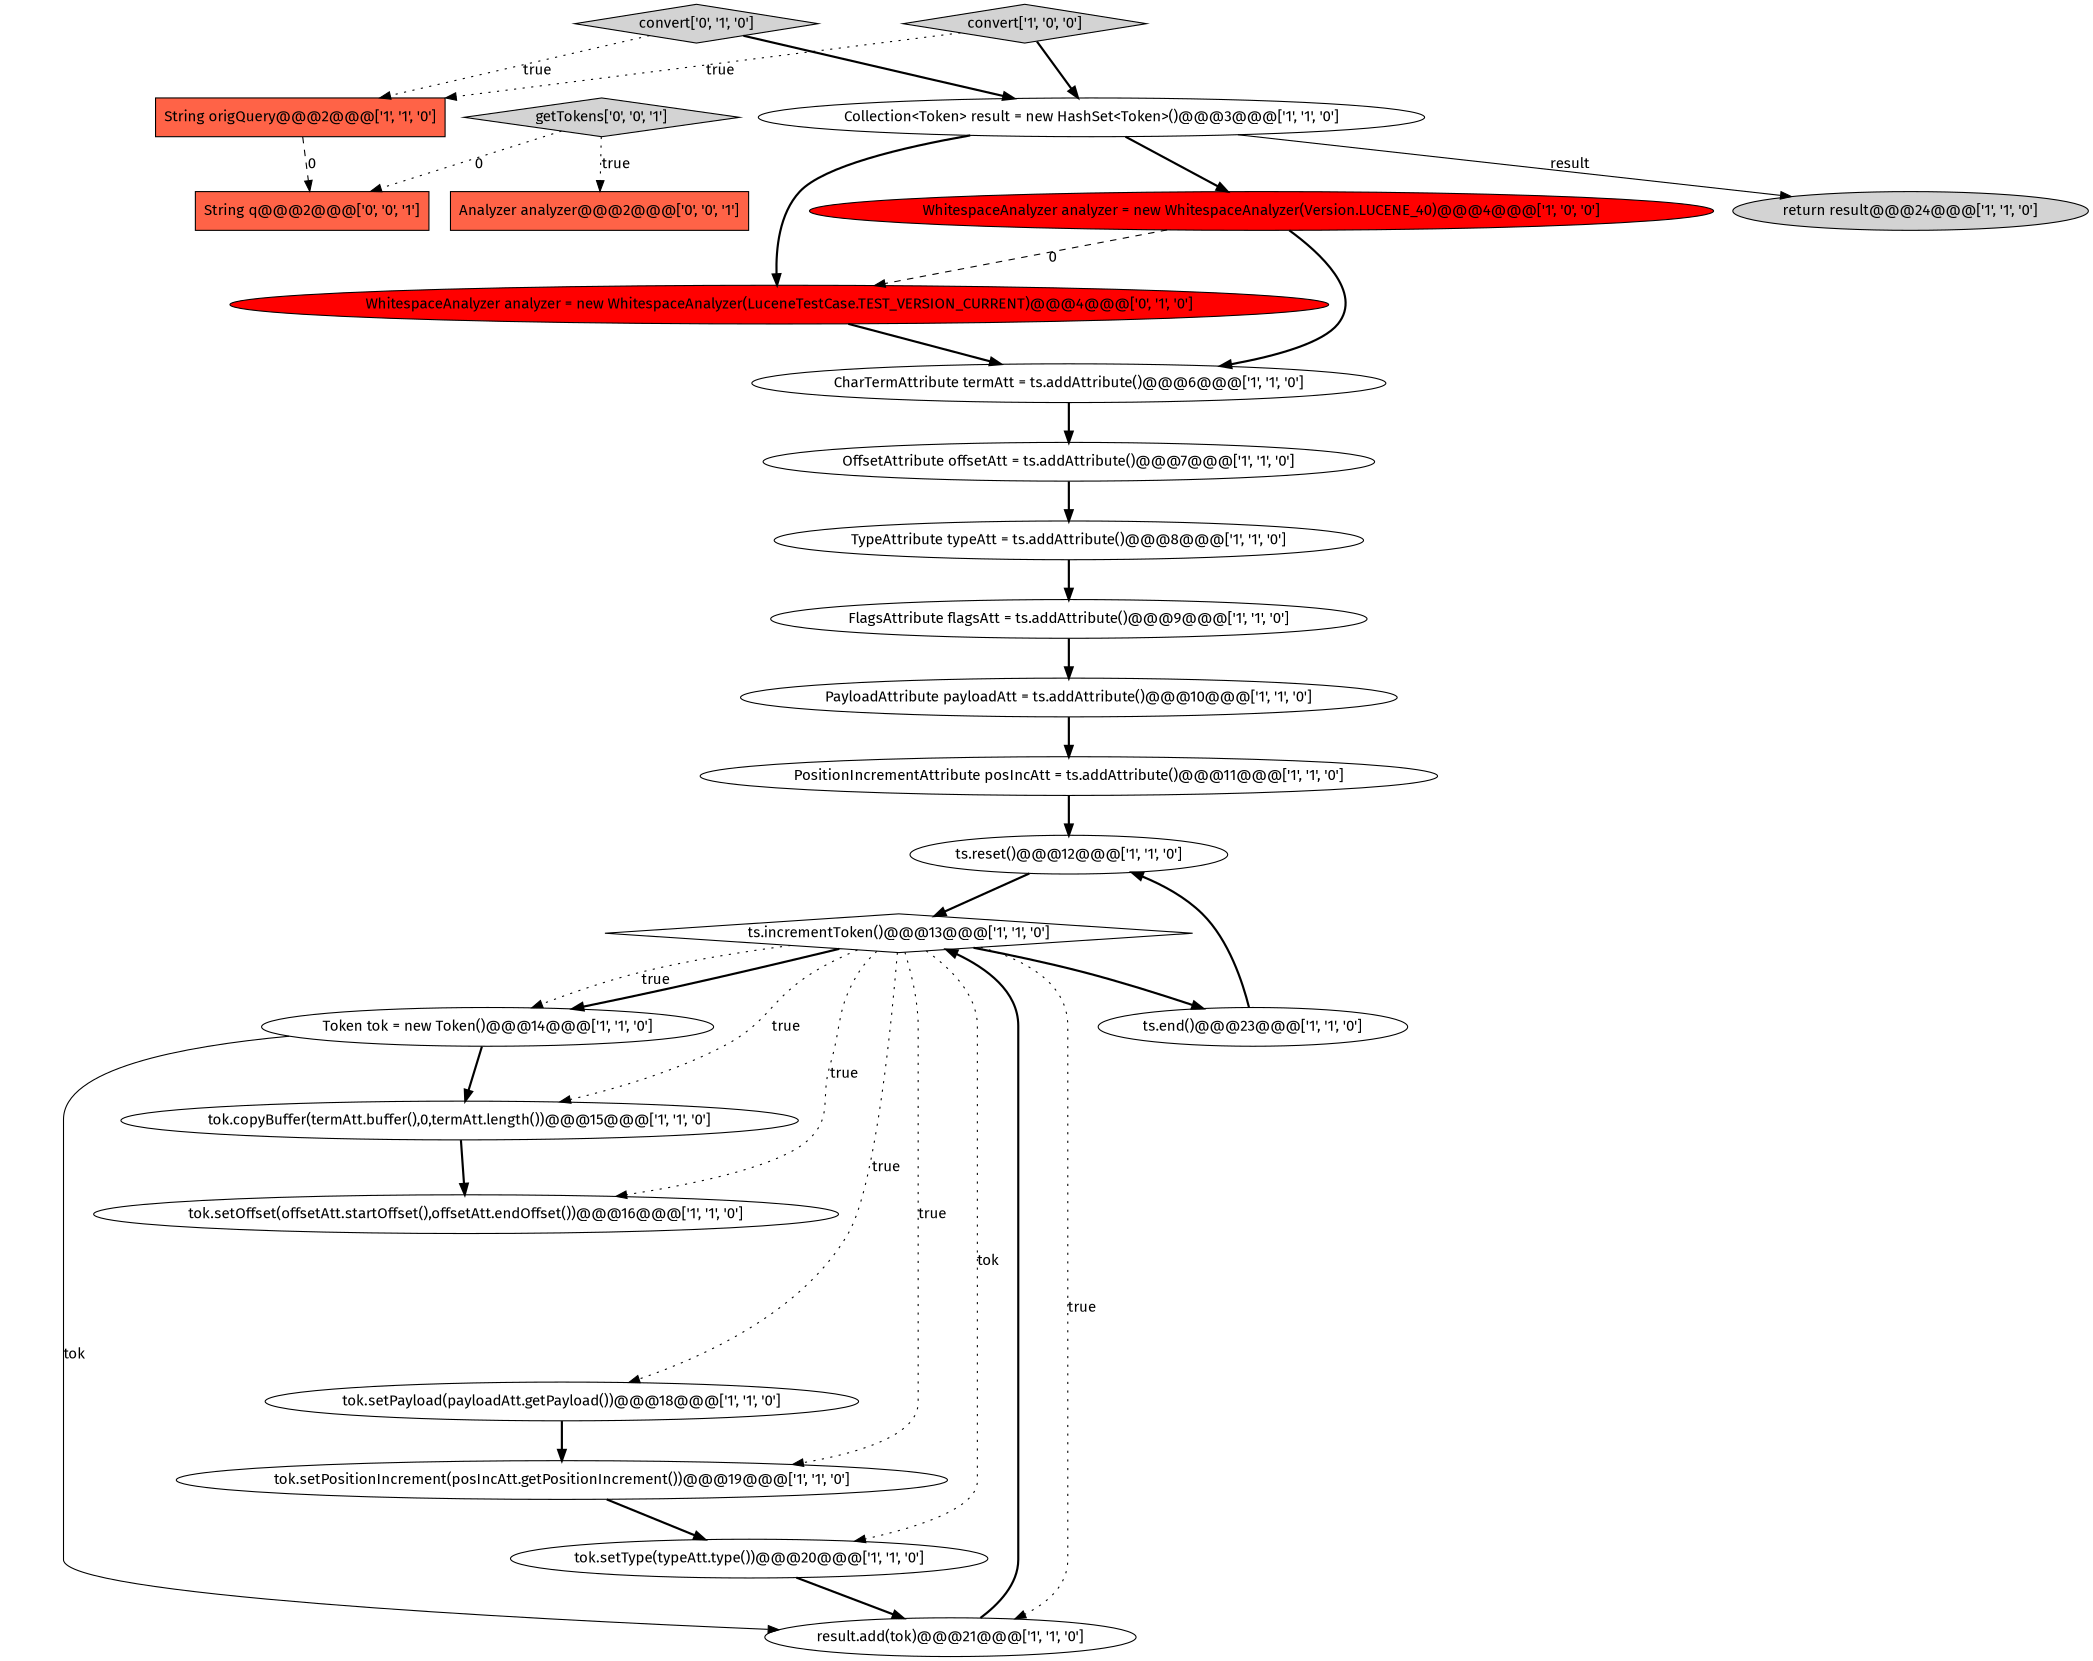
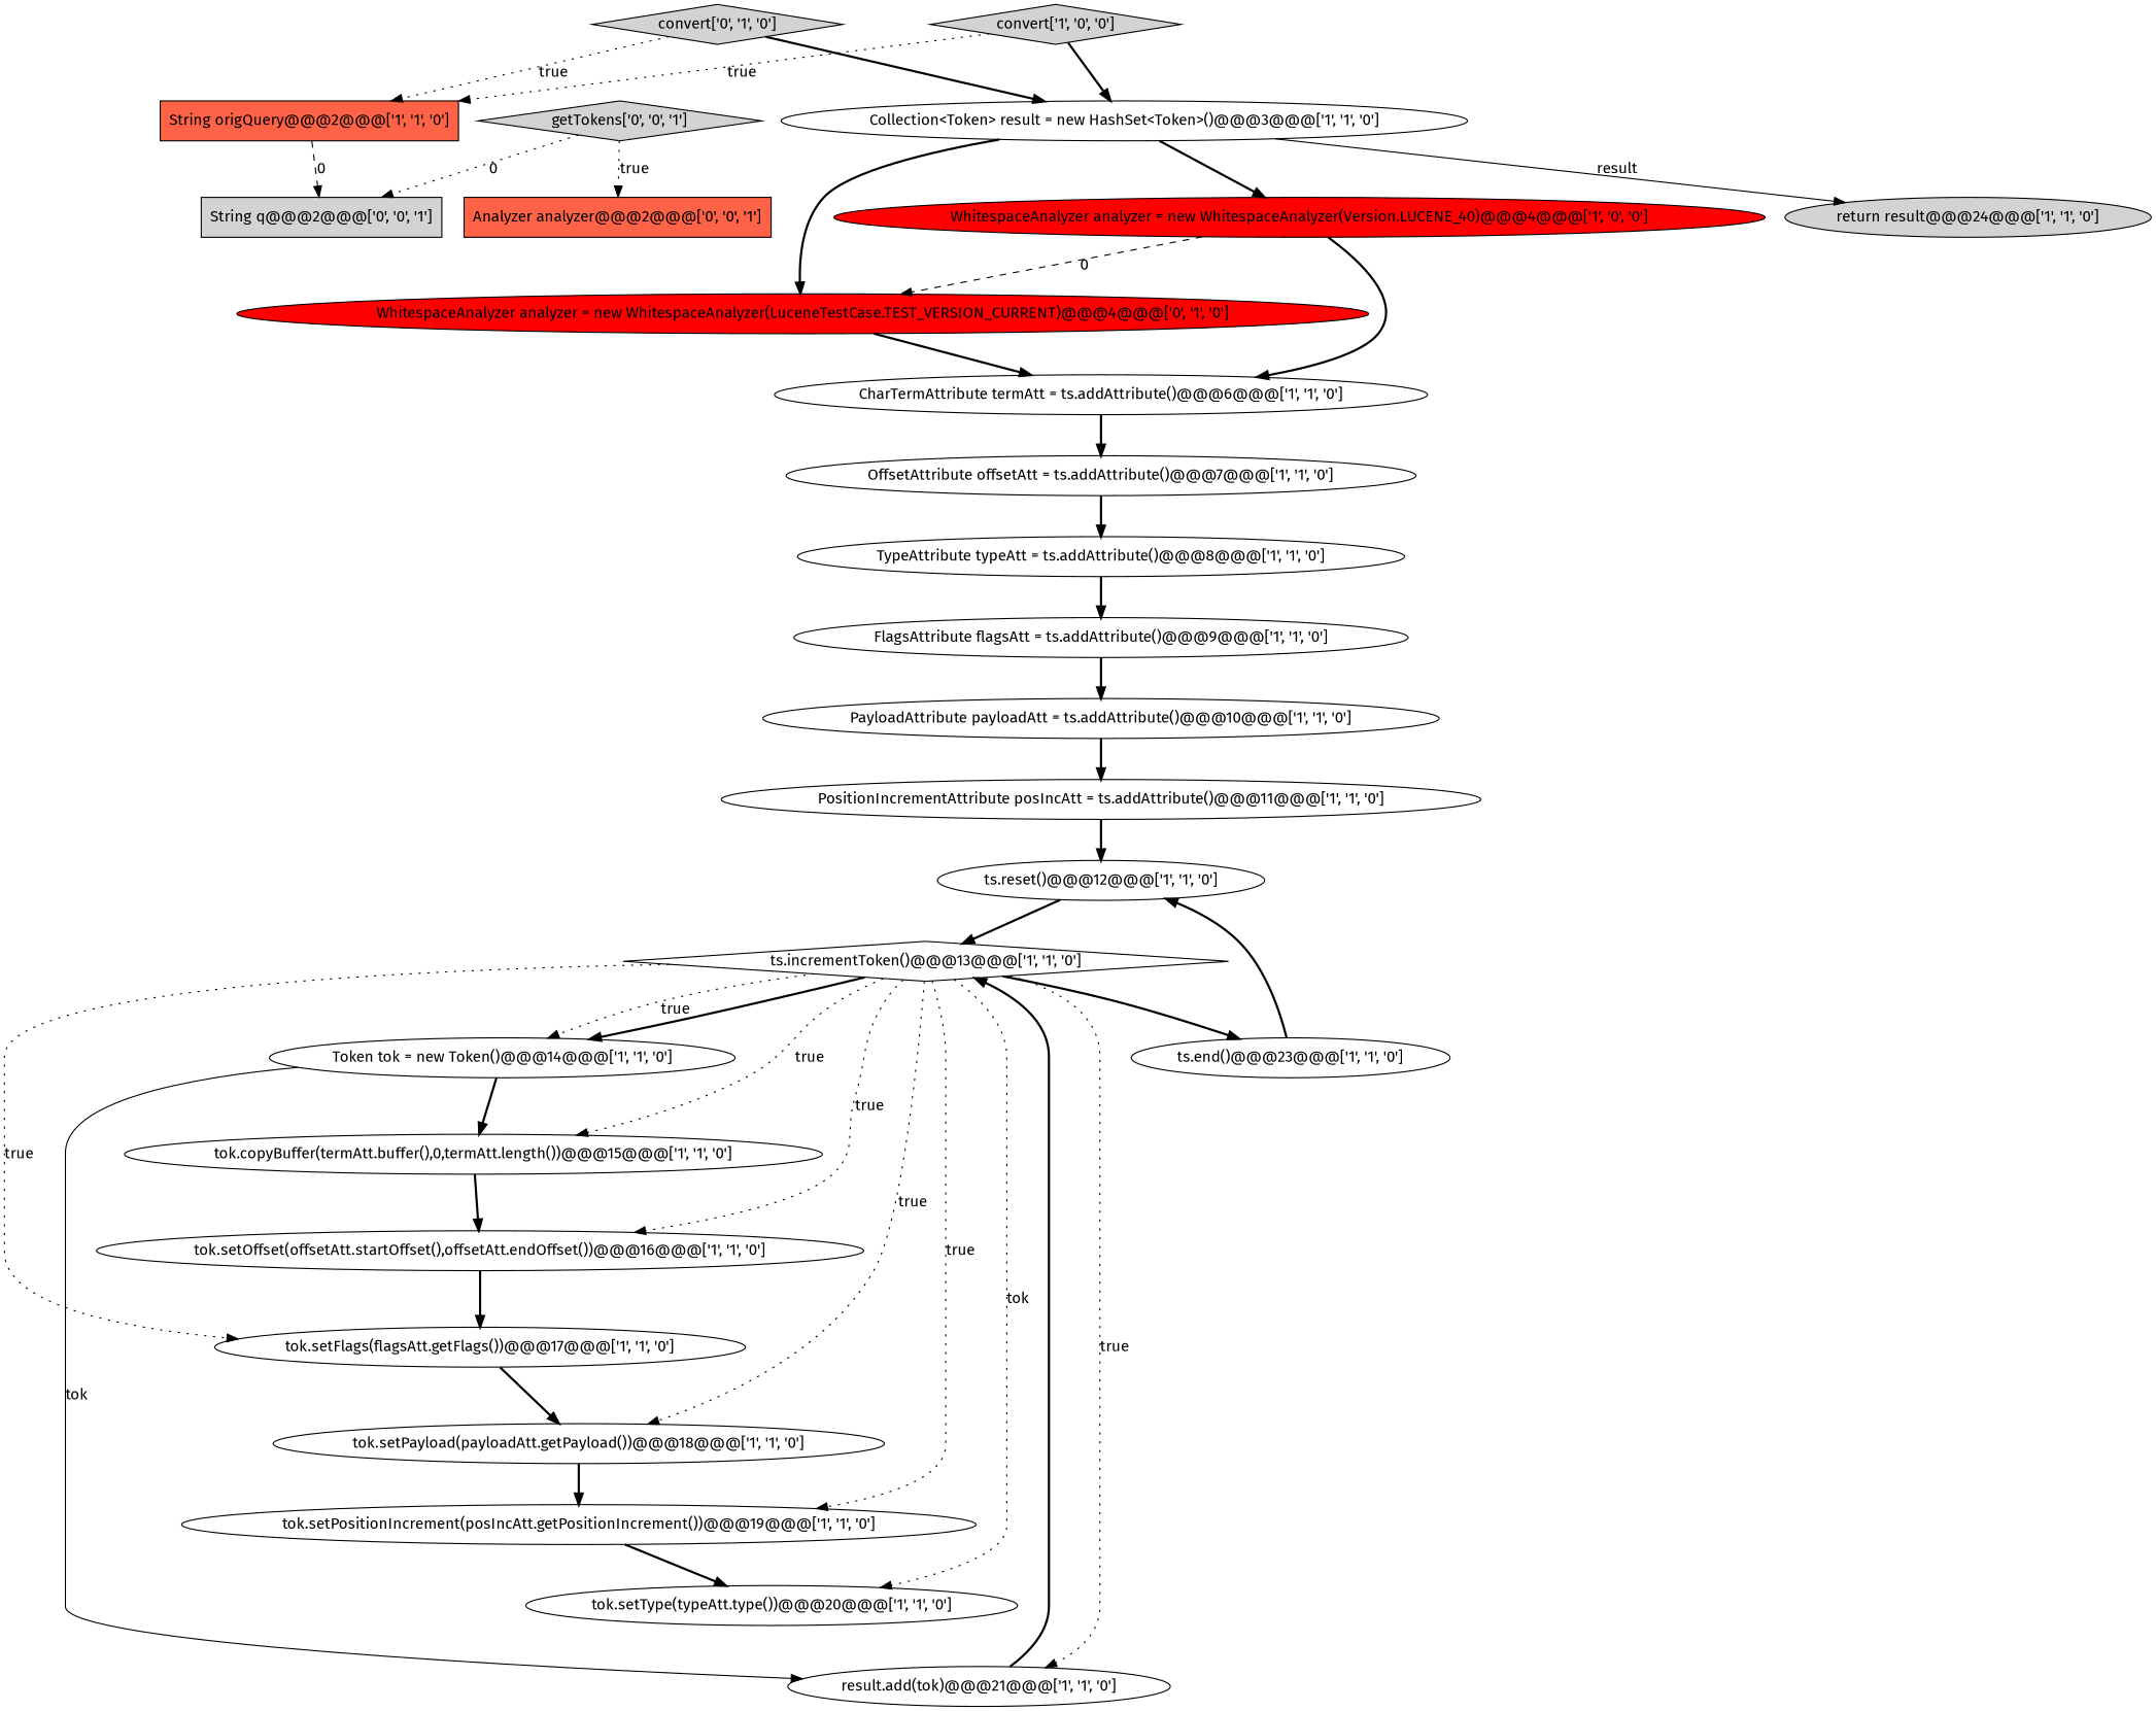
  digraph {
    fontname="Fira Sans"
    node [fillcolor=white fontname="Fira Sans" shape=ellipse style=filled]
    edge [fontname="Fira Sans" style=bold]
    n1 [label="ts.reset()@@@12@@@['1', '1', '0']"]
    n2 [label="ts.incrementToken()@@@13@@@['1', '1', '0']" shape=diamond]
    n3 [label="tok.copyBuffer(termAtt.buffer(),0,termAtt.length())@@@15@@@['1', '1', '0']"]
    n4 [label="tok.setOffset(offsetAtt.startOffset(),offsetAtt.endOffset())@@@16@@@['1', '1', '0']"]
    n5 [label="tok.setPayload(payloadAtt.getPayload())@@@18@@@['1', '1', '0']"]
    n6 [label="tok.setPositionIncrement(posIncAtt.getPositionIncrement())@@@19@@@['1', '1', '0']"]
    n7 [label="result.add(tok)@@@21@@@['1', '1', '0']"]
    n8 [label="Token tok = new Token()@@@14@@@['1', '1', '0']"]
    n9 [label="ts.end()@@@23@@@['1', '1', '0']"]
+   n10 [label="tok.setFlags(flagsAtt.getFlags())@@@17@@@['1', '1', '0']"]
    n11 [label="tok.setType(typeAtt.type())@@@20@@@['1', '1', '0']"]
    n12 [fillcolor=lightgray label="getTokens['0', '0', '1']" shape=diamond]
    n13 [fillcolor=tomato label="Analyzer analyzer@@@2@@@['0', '0', '1']" shape=box]
-   n14 [fillcolor=tomato label="String q@@@2@@@['0', '0', '1']" shape=box]
+   n14 [fillcolor=lightgray label="String q@@@2@@@['0', '0', '1']" shape=box]
    n15 [fillcolor=red label="WhitespaceAnalyzer analyzer = new WhitespaceAnalyzer(Version.LUCENE_40)@@@4@@@['1', '0', '0']"]
    n16 [label="CharTermAttribute termAtt = ts.addAttribute()@@@6@@@['1', '1', '0']"]
    n17 [fillcolor=red label="WhitespaceAnalyzer analyzer = new WhitespaceAnalyzer(LuceneTestCase.TEST_VERSION_CURRENT)@@@4@@@['0', '1', '0']"]
    n18 [label="OffsetAttribute offsetAtt = ts.addAttribute()@@@7@@@['1', '1', '0']"]
    n19 [label="PositionIncrementAttribute posIncAtt = ts.addAttribute()@@@11@@@['1', '1', '0']"]
    n20 [fillcolor=lightgray label="convert['0', '1', '0']" shape=diamond]
    n21 [label="Collection<Token> result = new HashSet<Token>()@@@3@@@['1', '1', '0']"]
    n22 [fillcolor=tomato label="String origQuery@@@2@@@['1', '1', '0']" shape=box]
    n23 [fillcolor=lightgray label="return result@@@24@@@['1', '1', '0']"]
    n24 [label="TypeAttribute typeAtt = ts.addAttribute()@@@8@@@['1', '1', '0']"]
    n25 [label="PayloadAttribute payloadAtt = ts.addAttribute()@@@10@@@['1', '1', '0']"]
    n26 [fillcolor=lightgray label="convert['1', '0', '0']" shape=diamond]
    n27 [label="FlagsAttribute flagsAtt = ts.addAttribute()@@@9@@@['1', '1', '0']"]
    n1 -> n2
    n2 -> n3 [label=true style=dotted]
    n2 -> n4 [label=true style=dotted]
    n2 -> n5 [label=true style=dotted]
    n2 -> n6 [label=true style=dotted]
    n2 -> n7 [label=true style=dotted]
    n2 -> n8 [label=true style=dotted]
    n2 -> n8
    n2 -> n9
+   n2 -> n10 [label=true style=dotted]
    n2 -> n11 [label=tok style=dotted]
    n3 -> n4
+   n4 -> n10
    n5 -> n6
    n6 -> n11
    n7 -> n2
    n8 -> n3
    n8 -> n7 [label=tok style=solid]
    n9 -> n1
-   n11 -> n7
+   n10 -> n5
    n12 -> n13 [label=true style=dotted]
    n12 -> n14 [label=0 style=dotted]
    n15 -> n16
    n15 -> n17 [label=0 style=dashed]
    n16 -> n18
    n17 -> n16
    n18 -> n24
    n19 -> n1
    n20 -> n21
    n20 -> n22 [label=true style=dotted]
    n21 -> n15
    n21 -> n17
    n21 -> n23 [label=result style=solid]
    n22 -> n14 [label=0 style=dashed]
    n24 -> n27
    n25 -> n19
    n26 -> n21
    n26 -> n22 [label=true style=dotted]
    n27 -> n25
  }
